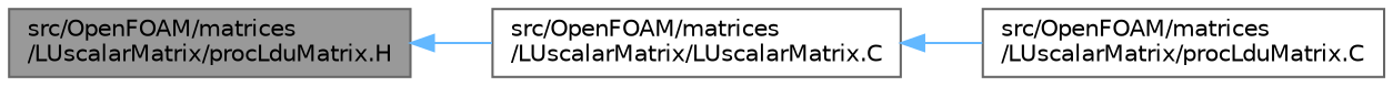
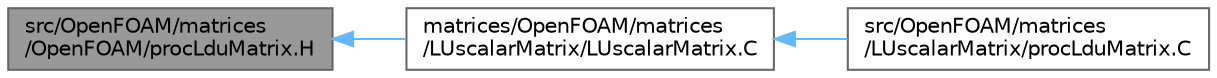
  digraph {
    rankdir=LR
    node [color=grey40 fillcolor=white fontname=Helvetica fontsize=10 shape=box style=filled]
    edge [color=steelblue1 dir=back fontname=Helvetica fontsize=10 labelfontname=Helvetica labelfontsize=10 style=solid]
-   n1 [color=gray40 fillcolor=grey60 fontcolor=black height=0.2 label="src/OpenFOAM/matrices\l/LUscalarMatrix/procLduMatrix.H" width=0.4]
-   n2 [height=0.2 label="src/OpenFOAM/matrices\l/LUscalarMatrix/LUscalarMatrix.C" width=0.4]
+   n1 [color=gray40 fillcolor=grey60 fontcolor=black height=0.2 label="src/OpenFOAM/matrices\l/OpenFOAM/procLduMatrix.H" width=0.4]
+   n2 [height=0.2 label="matrices/OpenFOAM/matrices\l/LUscalarMatrix/LUscalarMatrix.C" width=0.4]
    n3 [height=0.2 label="src/OpenFOAM/matrices\l/LUscalarMatrix/procLduMatrix.C" width=0.4]
    n1 -> n2
    n2 -> n3
  }
